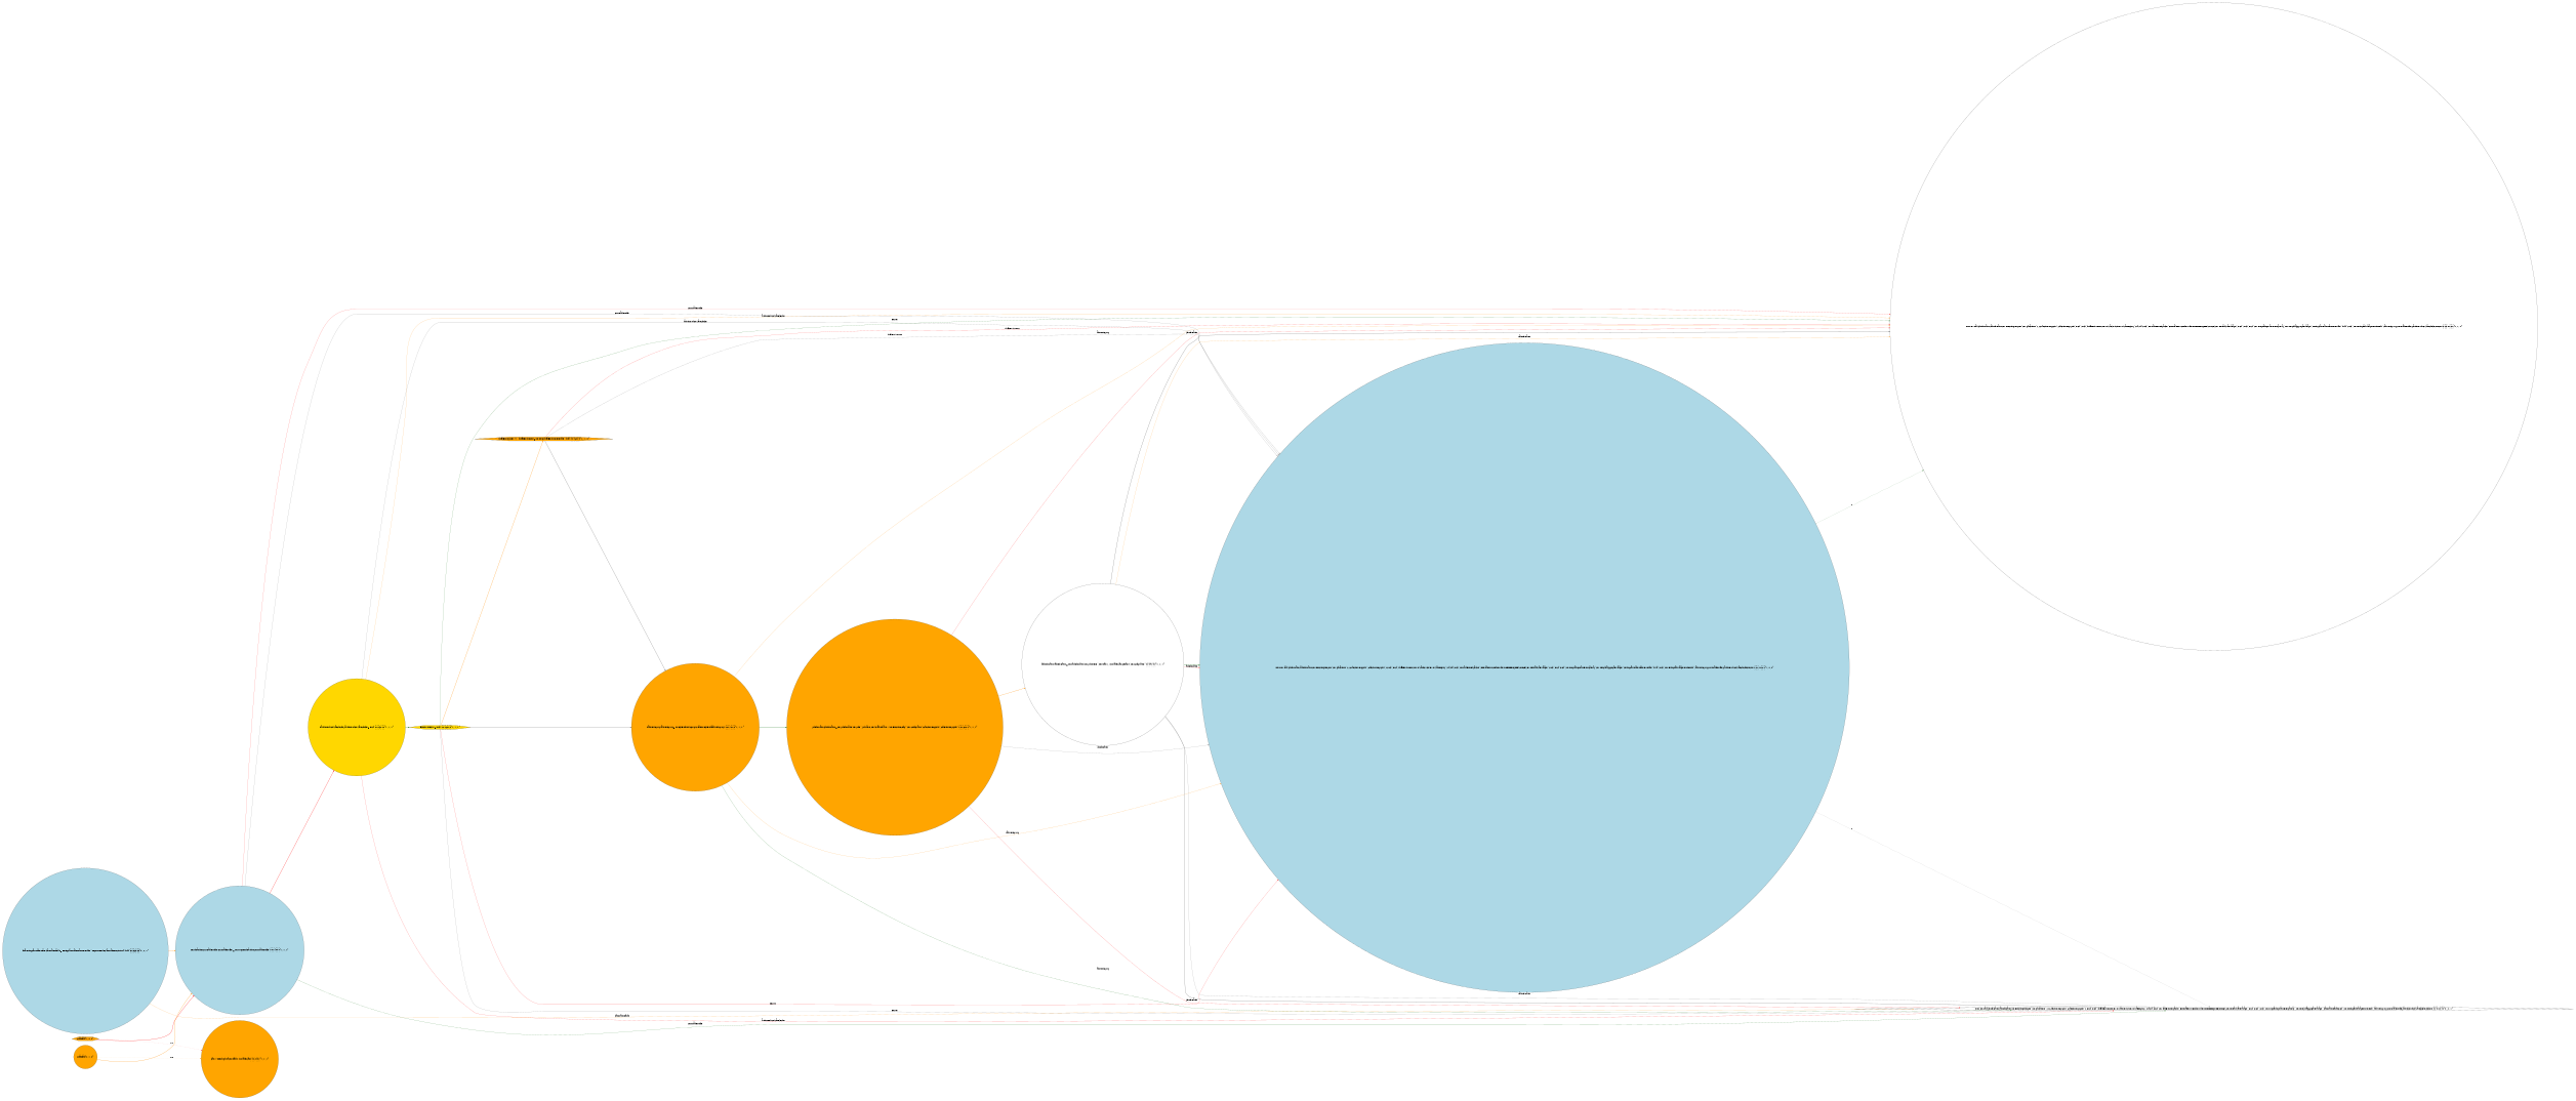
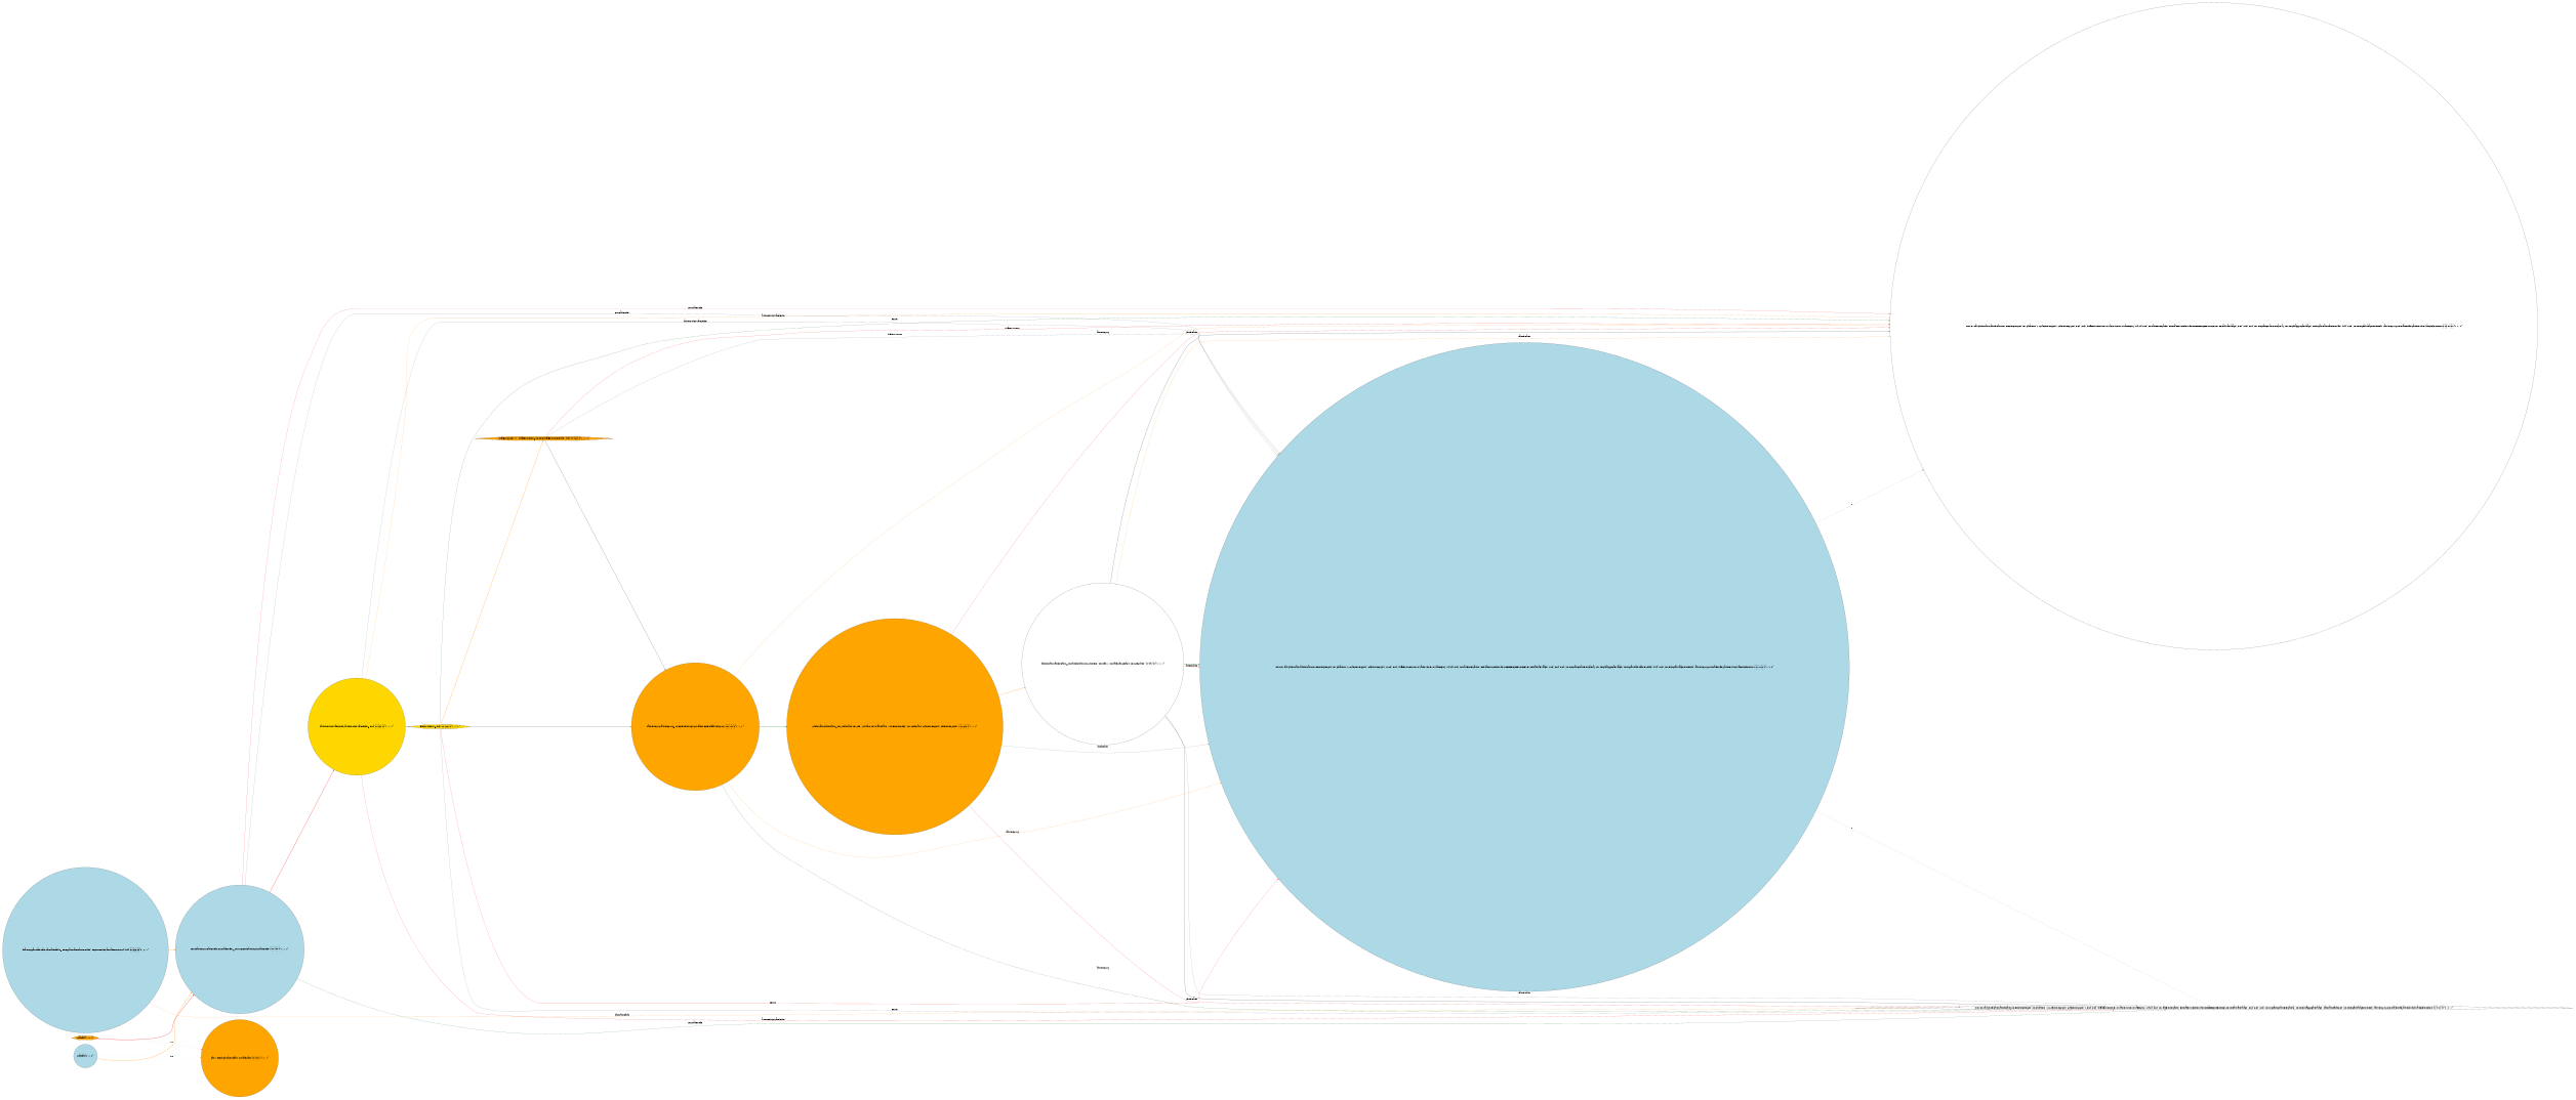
  digraph {
    rankdir=LR
    node [fillcolor=orange shape=circle style=filled]
    edge [color=gray40 style=solid]
    n1 [label="ShuffleEnvironment<?,?> shuffleEnvironment = new NettyShuffleEnvironmentBuilder().build()@@@6@@@['1', '1', '0']" shape=hexagon]
    n2 [fillcolor=white label="return new Task(jobInformation,taskInformation,new ExecutionAttemptID(),new AllocationID(),0,0,Collections.emptyList(),Collections.emptyList(),mock(),mock(),shuffleEnvironment,new KvStateService(new KvStateRegistry(),null,null),mock(),new TaskEventDispatcher(),ExternalResourceInfoProvider.NO_EXTERNAL_RESOURCES,new TestTaskStateManager(),mock(),mock(),mock(),new NoOpTaskOperatorEventGateway(),new TestGlobalAggregateManager(),TestingClassLoaderLease.newBuilder().build(),mock(),new TestingTaskManagerRuntimeInfo(),taskMetricGroup,consumableNotifier,partitionProducerStateChecker,executor)@@@10@@@['0', '1', '0']"]
    n3 [label="TaskMetricGroup taskMetricGroup = UnregisteredMetricGroups.createUnregisteredTaskMetricGroup()@@@7@@@['1', '1', '1']"]
    n4 [fillcolor=lightblue label="return new Task(jobInformation,taskInformation,new ExecutionAttemptID(),new AllocationID(),0,0,Collections.emptyList(),Collections.emptyList(),0,mock(),mock(),shuffleEnvironment,new KvStateService(new KvStateRegistry(),null,null),mock(),new TaskEventDispatcher(),ExternalResourceInfoProvider.NO_EXTERNAL_RESOURCES,new TestTaskStateManager(),mock(),mock(),mock(),new NoOpTaskOperatorEventGateway(),new TestGlobalAggregateManager(),TestingClassLoaderLease.newBuilder().build(),mock(),new TestingTaskManagerRuntimeInfo(),taskMetricGroup,consumableNotifier,partitionProducerStateChecker,executor)@@@10@@@['1', '0', '0']"]
    n5 [fillcolor=white label="return new Task(jobInformation,taskInformation,new ExecutionAttemptID(),new AllocationID(),0,0,Collections.emptyList(),Collections.emptyList(),0,mock(),mock(),shuffleEnvironment,new KvStateService(new KvStateRegistry(),null,null),mock(),new TaskEventDispatcher(),ExternalResourceInfoProvider.NO_EXTERNAL_RESOURCES,new TestTaskStateManager(),mock(),mock(),mock(),new NoOpTaskOperatorEventGateway(),new TestGlobalAggregateManager(),classLoaderHandle,mock(),new TestingTaskManagerRuntimeInfo(),taskMetricGroup,consumableNotifier,partitionProducerStateChecker,executor)@@@10@@@['0', '0', '1']" shape=hexagon]
    n6 [label="JobInformation jobInformation = new JobInformation(new JobID(),\"Job Name\",new SerializedValue<>(new ExecutionConfig()),new Configuration(),Collections.emptyList(),Collections.emptyList())@@@8@@@['1', '1', '1']"]
    n7 [fillcolor=gold label="PartitionProducerStateChecker partitionProducerStateChecker = mock()@@@5@@@['1', '1', '1']"]
    n8 [fillcolor=gold label="Executor executor = mock()@@@6@@@['1', '1', '1']" shape=hexagon]
    n9 [fillcolor=lightblue label="ResultPartitionConsumableNotifier consumableNotifier = new NoOpResultPartitionConsumableNotifier()@@@4@@@['1', '1', '1']"]
    n10 [label="Class<? extends AbstractInvokable> invokableClass@@@2@@@['1', '1', '1']"]
    n11 [fillcolor=lightblue label="final TestingClassLoaderLease classLoaderHandle = TestingClassLoaderLease.newBuilder().setGetOrResolveClassLoaderFunction(null).build()@@@3@@@['0', '0', '1']"]
    n12 [fillcolor=white label="TaskInformation taskInformation = new TaskInformation(new JobVertexID(),\"Test Task\",1,1,invokableClass.getName(),new Configuration())@@@9@@@['1', '1', '1']"]
    n13 [label="createTask['1', '0', '0']" shape=hexagon]
-   n14 [label="createTask['0', '1', '0']"]
+   n14 [fillcolor=lightblue label="createTask['0', '1', '0']"]
    n1 -> n2 [color=red label=shuffleEnvironment]
    n1 -> n3 [style=bold]
    n1 -> n4 [label=shuffleEnvironment]
    n3 -> n2 [color=darkorange label=taskMetricGroup]
    n3 -> n4 [color=darkorange label=taskMetricGroup]
    n3 -> n5 [color=darkgreen label=taskMetricGroup]
    n3 -> n6 [color=darkgreen style=bold]
    n4 -> n2 [color=darkgreen label=0 style=dashed]
    n4 -> n5 [label=0 style=dashed]
    n6 -> n2 [color=red label=jobInformation]
    n6 -> n4 [label=jobInformation]
    n6 -> n5 [color=red label=jobInformation]
    n6 -> n12 [color=darkorange style=bold]
    n7 -> n2 [color=darkorange label=partitionProducerStateChecker]
    n7 -> n4 [label=partitionProducerStateChecker]
    n7 -> n5 [color=red label=partitionProducerStateChecker]
    n7 -> n8 [color=darkgreen style=bold]
    n8 -> n1 [color=darkorange style=bold]
    n8 -> n2 [color=darkgreen label=executor]
    n8 -> n3 [style=bold]
    n8 -> n4 [color=red label=executor]
    n8 -> n5 [label=executor]
    n9 -> n2 [color=red label=consumableNotifier]
    n9 -> n4 [label=consumableNotifier]
    n9 -> n5 [color=darkgreen label=consumableNotifier]
    n9 -> n7 [color=red style=bold]
    n11 -> n5 [color=darkorange label=classLoaderHandle]
    n11 -> n9 [color=darkorange style=bold]
    n12 -> n2 [color=darkorange label=taskInformation]
    n12 -> n2 [style=bold]
    n12 -> n4 [color=darkgreen style=bold]
    n12 -> n4 [color=red label=taskInformation]
    n12 -> n5 [label=taskInformation]
    n12 -> n5 [style=bold]
    n13 -> n9 [color=red style=bold]
    n13 -> n10 [color=red label=true style=dotted]
    n14 -> n9 [color=darkorange style=bold]
    n14 -> n10 [color=darkorange label=true style=dotted]
  }
